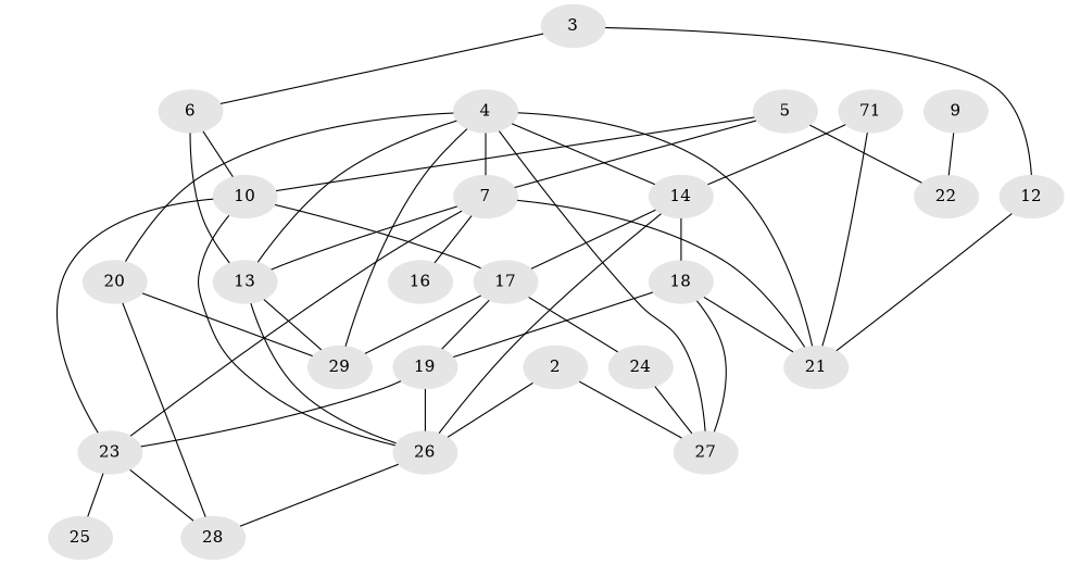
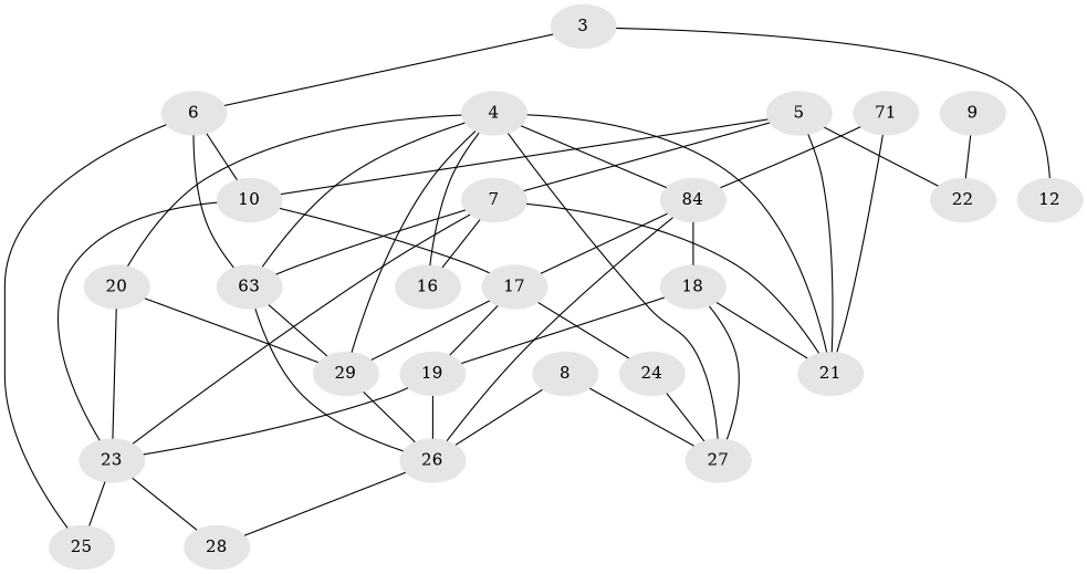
  graph {
    node [color=gray90 style=filled]
    edge [weight=1.0]
    3
    6
    12
-   13
+   13 [label=63]
    10
    25
    4
    7
-   14
+   14 [label=84]
    20
    21
    27
    29
    16
    23
    26
    17
    18
    5
    22
    28
-   8 [label=2]
+   8
    9
    19
    24
    n26 [label=71]
    3 -- 6
    3 -- 12
    6 -- 13
    6 -- 10
+   6 -- 25
    13 -- 29
    13 -- 26
    10 -- 23
-   10 -- 26
+   29 -- 26
    10 -- 17
    4 -- 13
-   4 -- 7 [weight=2.0]
+   4 -- 16 [weight=2.0]
    4 -- 14
    4 -- 20
    4 -- 21 [weight=2.0]
    4 -- 27 [weight=2.0]
    4 -- 29 [weight=2.0]
    7 -- 13
    7 -- 21
    7 -- 16
    7 -- 23
    14 -- 26 [weight=2.0]
    14 -- 17
    14 -- 18
    20 -- 29
-   20 -- 28
+   20 -- 23
    23 -- 25
    23 -- 28
    26 -- 28 [weight=2.0]
    17 -- 29
    17 -- 19
    17 -- 24
    18 -- 21
    18 -- 27
    18 -- 19
    5 -- 10
    5 -- 7
-   12 -- 21
+   5 -- 21
    5 -- 22 [weight=2.0]
    8 -- 27
    8 -- 26 [weight=2.0]
    9 -- 22
    19 -- 23
    19 -- 26 [weight=2.0]
    24 -- 27
    n26 -- 14
    n26 -- 21
  }
